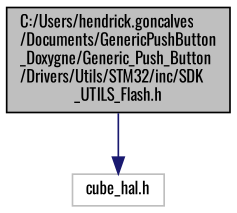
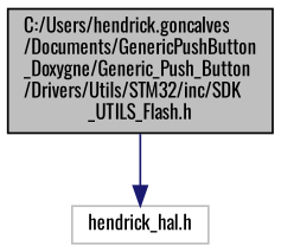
  digraph {
    fontname=Oswald
    node [fontname=Oswald fontsize=10 shape=record style=filled]
    n1 [color=black fillcolor=grey75 fontcolor=black height=0.2 label="C:/Users/hendrick.goncalves\l/Documents/GenericPushButton\l_Doxygne/Generic_Push_Button\l/Drivers/Utils/STM32/inc/SDK\l_UTILS_Flash.h" width=0.4]
-   n2 [color=grey75 fillcolor=white height=0.2 label="cube_hal.h" width=0.4]
+   n2 [color=grey75 fillcolor=white height=0.2 label="hendrick_hal.h" width=0.4]
    n1 -> n2 [color=midnightblue fontname=Oswald fontsize=10 labelfontname=Helvetica labelfontsize=10 style=solid]
  }
